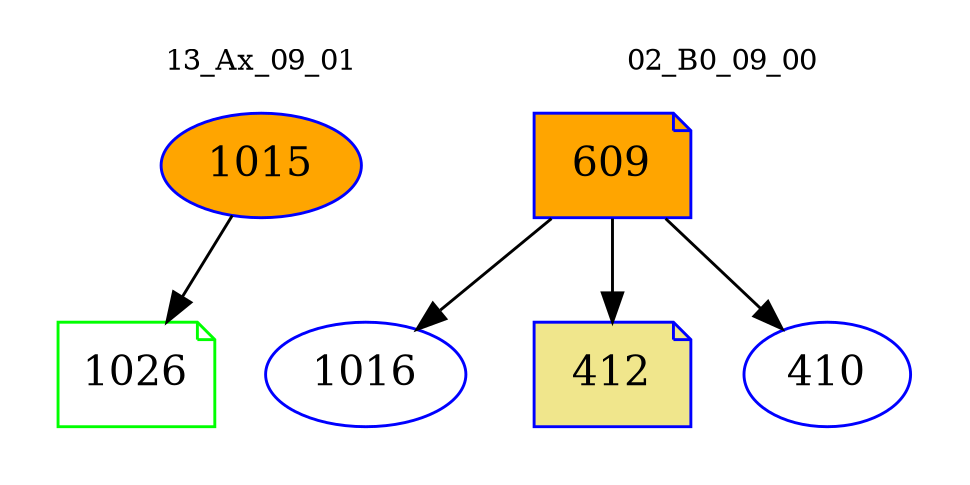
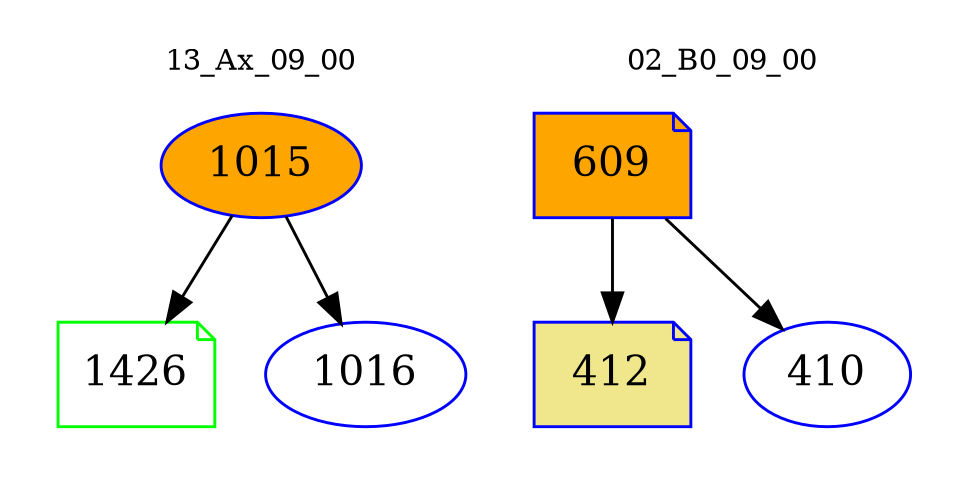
  digraph {
    node [color=blue fillcolor=white shape=ellipse style=filled]
    edge [color=black]
    n1 [fillcolor=orange label=1015]
    n2 [label=1016]
-   n3 [color=green label=1026 shape=note]
+   n3 [color=green label=1426 shape=note]
    n4 [fillcolor=orange label=609 shape=note]
    n5 [fillcolor=khaki label=412 shape=note]
    n6 [label=410]
    subgraph cluster_1 {
      color=white
      fontsize=10
-     label="13_Ax_09_01"
+     label="13_Ax_09_00"
      n1
      n2
      n3
    }
    subgraph cluster_2 {
      color=white
      fontsize=10
      label="02_B0_09_00"
      n4
      n5
      n6
    }
-   n4 -> n2
+   n1 -> n2
    n1 -> n3
    n4 -> n5
    n4 -> n6
  }
